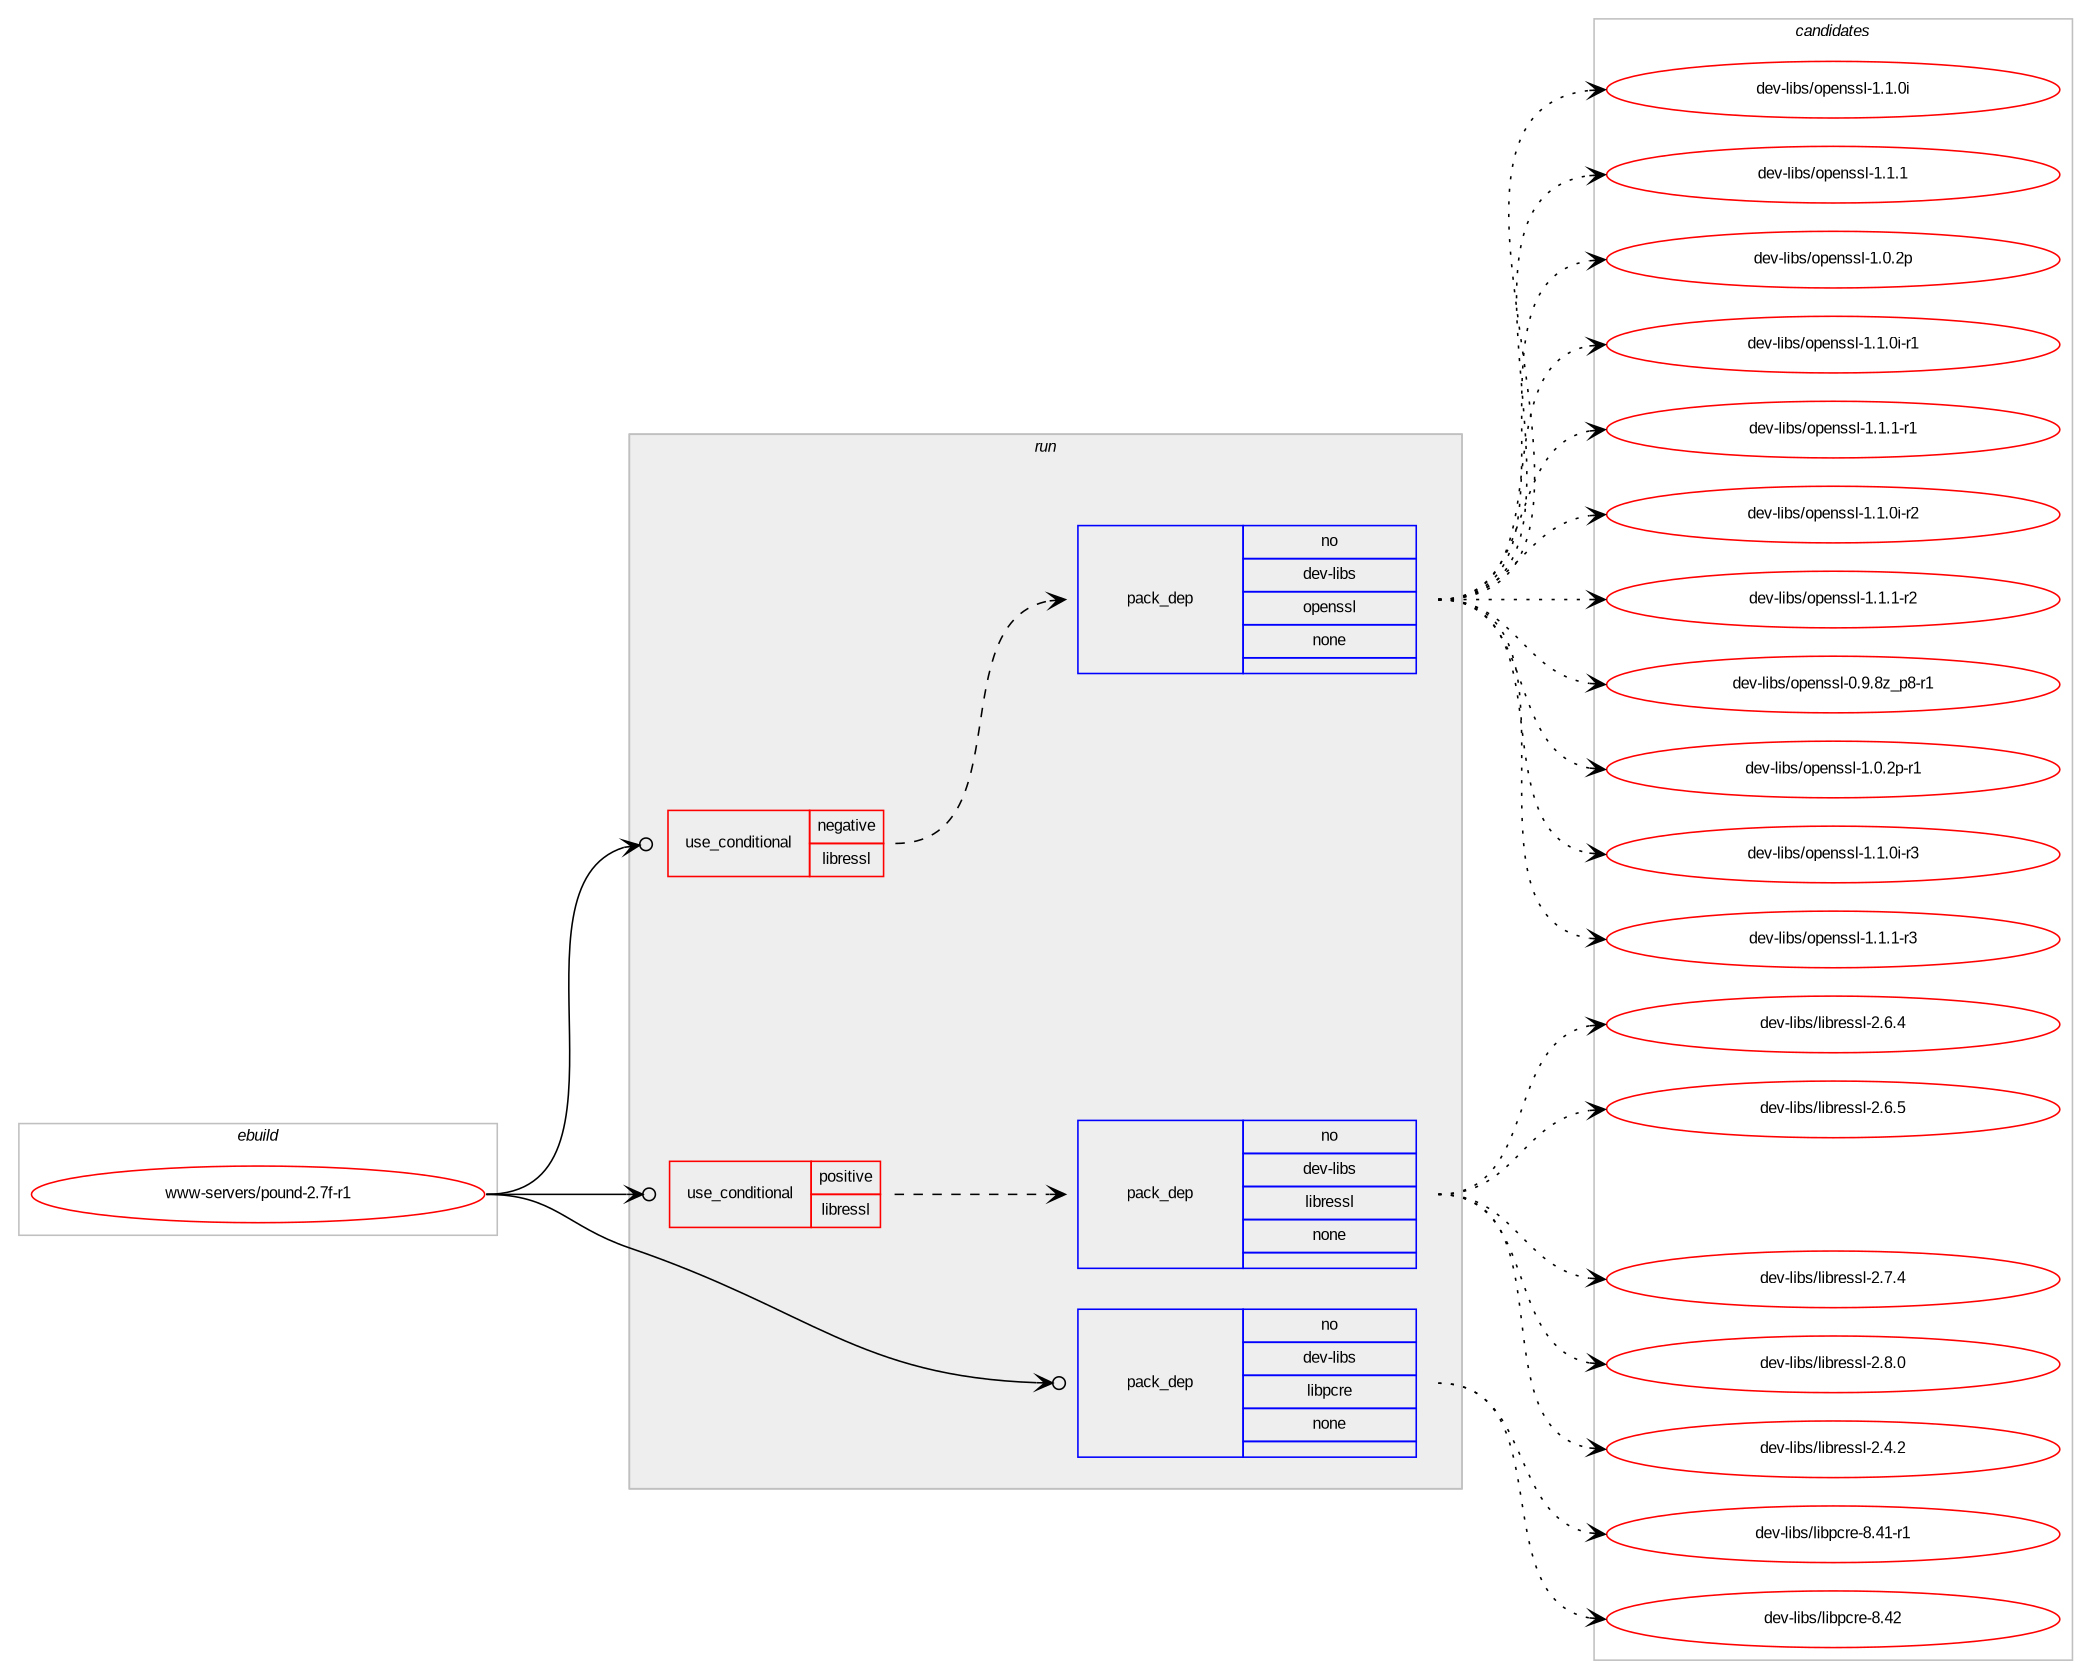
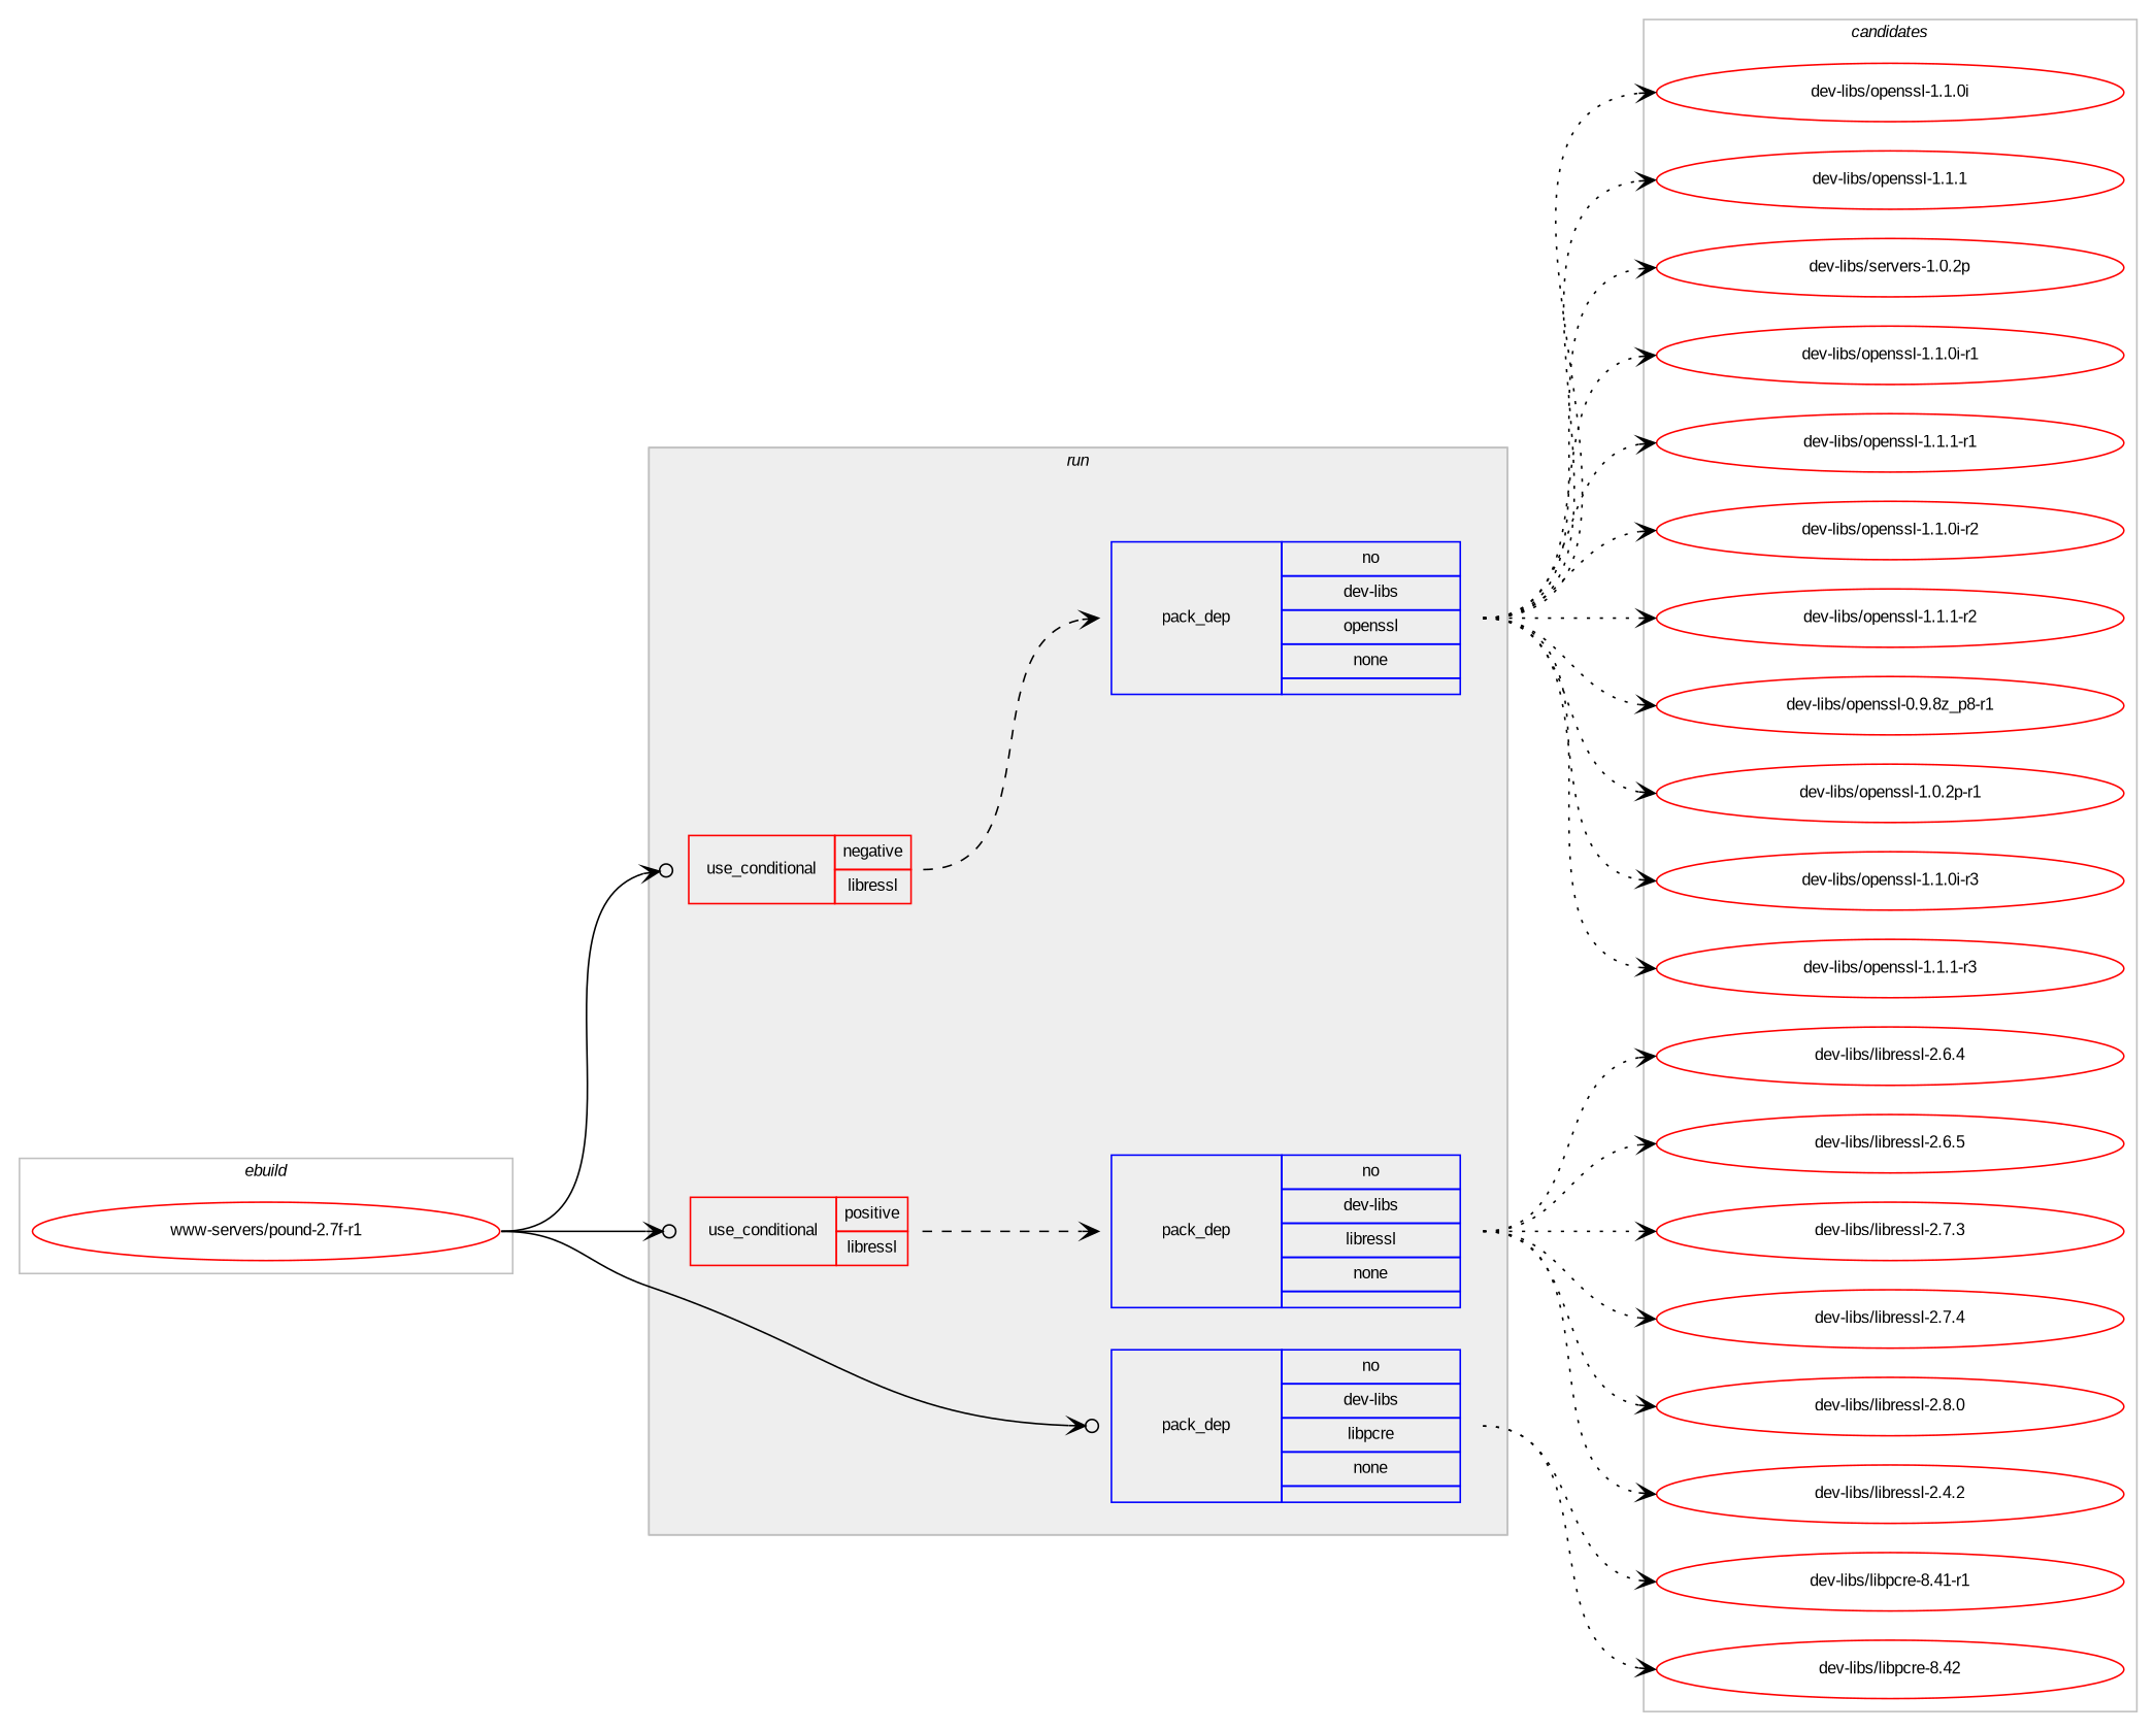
  digraph {
    compound=true
    concentrate=true
    fontname="Liberation Sans"
    fontsize=10
    newrank=true
    rankdir=LR
    ranksep=1.5
    node [color=red fontname="Liberation Sans" fontsize=10]
    edge [arrowhead=vee fontname="Liberation Sans" headport=w style=dotted tailport=e weight=100]
    n1 [label="www-servers/pound-2.7f-r1" width=4]
    n2 [color=blue label=<<TABLE BORDER="0" CELLBORDER="1" CELLSPACING="0" CELLPADDING="4" WIDTH="220"><TR><TD ROWSPAN="6" CELLPADDING="30">pack_dep</TD></TR><TR><TD WIDTH="110">no</TD></TR><TR><TD>dev-libs</TD></TR><TR><TD>openssl</TD></TR><TR><TD>none</TD></TR><TR><TD></TD></TR></TABLE>> shape=none]
    n3 [label=<<TABLE BORDER="0" CELLBORDER="1" CELLSPACING="0" CELLPADDING="4"><TR><TD ROWSPAN="3" CELLPADDING="10">use_conditional</TD></TR><TR><TD>negative</TD></TR><TR><TD>libressl</TD></TR></TABLE>> shape=none]
    n4 [color=blue label=<<TABLE BORDER="0" CELLBORDER="1" CELLSPACING="0" CELLPADDING="4" WIDTH="220"><TR><TD ROWSPAN="6" CELLPADDING="30">pack_dep</TD></TR><TR><TD WIDTH="110">no</TD></TR><TR><TD>dev-libs</TD></TR><TR><TD>libressl</TD></TR><TR><TD>none</TD></TR><TR><TD></TD></TR></TABLE>> shape=none]
    n5 [label=<<TABLE BORDER="0" CELLBORDER="1" CELLSPACING="0" CELLPADDING="4"><TR><TD ROWSPAN="3" CELLPADDING="10">use_conditional</TD></TR><TR><TD>positive</TD></TR><TR><TD>libressl</TD></TR></TABLE>> shape=none]
    n6 [color=blue label=<<TABLE BORDER="0" CELLBORDER="1" CELLSPACING="0" CELLPADDING="4" WIDTH="220"><TR><TD ROWSPAN="6" CELLPADDING="30">pack_dep</TD></TR><TR><TD WIDTH="110">no</TD></TR><TR><TD>dev-libs</TD></TR><TR><TD>libpcre</TD></TR><TR><TD>none</TD></TR><TR><TD></TD></TR></TABLE>> shape=none]
    n7 [label="dev-libs/openssl-1.1.0i" width=4]
    n8 [label="dev-libs/openssl-1.1.1" width=4]
-   n9 [label="dev-libs/openssl-1.0.2p" width=4]
+   n9 [label="dev-libs/servers-1.0.2p" width=4]
    n10 [label="dev-libs/openssl-1.1.0i-r1" width=4]
    n11 [label="dev-libs/openssl-1.1.1-r1" width=4]
    n12 [label="dev-libs/openssl-1.1.0i-r2" width=4]
    n13 [label="dev-libs/openssl-1.1.1-r2" width=4]
    n14 [label="dev-libs/openssl-0.9.8z_p8-r1" width=4]
    n15 [label="dev-libs/openssl-1.0.2p-r1" width=4]
    n16 [label="dev-libs/openssl-1.1.0i-r3" width=4]
    n17 [label="dev-libs/openssl-1.1.1-r3" width=4]
    n18 [label="dev-libs/libressl-2.6.4" width=4]
    n19 [label="dev-libs/libressl-2.6.5" width=4]
+   n20 [label="dev-libs/libressl-2.7.3" width=4]
    n21 [label="dev-libs/libressl-2.7.4" width=4]
    n22 [label="dev-libs/libressl-2.8.0" width=4]
    n23 [label="dev-libs/libressl-2.4.2" width=4]
    n24 [label="dev-libs/libpcre-8.41-r1" width=4]
    n25 [label="dev-libs/libpcre-8.42" width=4]
    subgraph cluster_1 {
      color=gray
      label=<<i>ebuild</i>>
      rank=same
      n1
    }
    subgraph cluster_2 {
      color=gray
      label=<<i>dependencies</i>>
      subgraph cluster_3 {
        color=gray
        fillcolor="#eeeeee"
        label=<<i>compile</i>>
        style=filled
      }
      subgraph cluster_4 {
        color=gray
        fillcolor="#eeeeee"
        label=<<i>compile and run</i>>
        style=filled
        subgraph sub_5 {
          color=gray
          fillcolor="#eeeeee"
          label=<<i>compile and run</i>>
          style=filled
          n3
          subgraph sub_6 {
            color=gray
            fillcolor="#eeeeee"
            label=<<i>compile and run</i>>
            style=filled
            n2
          }
        }
        subgraph sub_7 {
          color=gray
          fillcolor="#eeeeee"
          label=<<i>compile and run</i>>
          style=filled
          n5
          subgraph sub_8 {
            color=gray
            fillcolor="#eeeeee"
            label=<<i>compile and run</i>>
            style=filled
            n4
          }
        }
        subgraph sub_9 {
          color=gray
          fillcolor="#eeeeee"
          label=<<i>compile and run</i>>
          style=filled
          n6
        }
      }
      subgraph cluster_10 {
        color=gray
        fillcolor="#eeeeee"
        label=<<i>run</i>>
        style=filled
      }
    }
    subgraph cluster_11 {
      color=gray
      label=<<i>candidates</i>>
      rank=same
      subgraph sub_12 {
        color=black
        label=<<i>candidates</i>>
        nodesep=1
        rank=same
        n7
        n8
        n9
        n10
        n11
        n12
        n13
        n14
        n15
        n16
        n17
      }
      subgraph sub_13 {
        color=black
        label=<<i>candidates</i>>
        nodesep=1
        rank=same
        n18
        n19
+       n20
        n21
        n22
        n23
      }
      subgraph sub_14 {
        color=black
        label=<<i>candidates</i>>
        nodesep=1
        rank=same
        n24
        n25
      }
    }
    n1 -> n3 [arrowhead=odotvee style=solid weight=20]
    n1 -> n5 [arrowhead=odotvee style=solid weight=20]
    n1 -> n6 [arrowhead=odotvee style=solid weight=20]
    n2 -> n7
    n2 -> n8
    n2 -> n9
    n2 -> n10
    n2 -> n11
    n2 -> n12
    n2 -> n13
    n2 -> n14
    n2 -> n15
    n2 -> n16
    n2 -> n17
    n3 -> n2 [style=dashed weight=20]
    n4 -> n18
    n4 -> n19
+   n4 -> n20
    n4 -> n21
    n4 -> n22
    n4 -> n23
    n5 -> n4 [style=dashed weight=20]
    n6 -> n24
    n6 -> n25
  }
